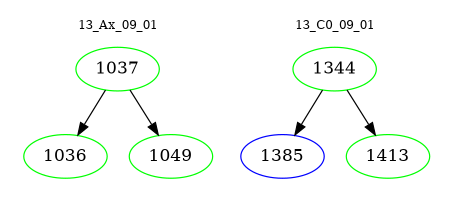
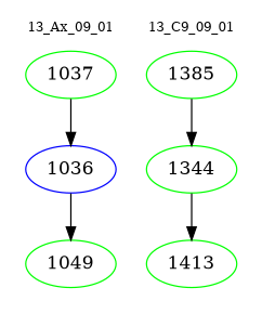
  digraph {
    node [color=green]
    edge [color=black]
-   n1 [label=1036]
+   n1 [color=blue label=1036]
    n2 [label=1037]
    n3 [label=1049]
-   n4 [color=blue label=1385]
+   n4 [label=1385]
    n5 [label=1344]
    n6 [label=1413]
    subgraph cluster_1 {
      color=white
      fontsize=10
      label="13_Ax_09_01"
      n1
      n2
      n3
    }
    subgraph cluster_2 {
      color=white
      fontsize=10
-     label="13_C0_09_01"
+     label="13_C9_09_01"
      n4
      n5
      n6
    }
-   n2 -> n3
+   n1 -> n3
    n2 -> n1
-   n5 -> n4
+   n4 -> n5
    n5 -> n6
  }
